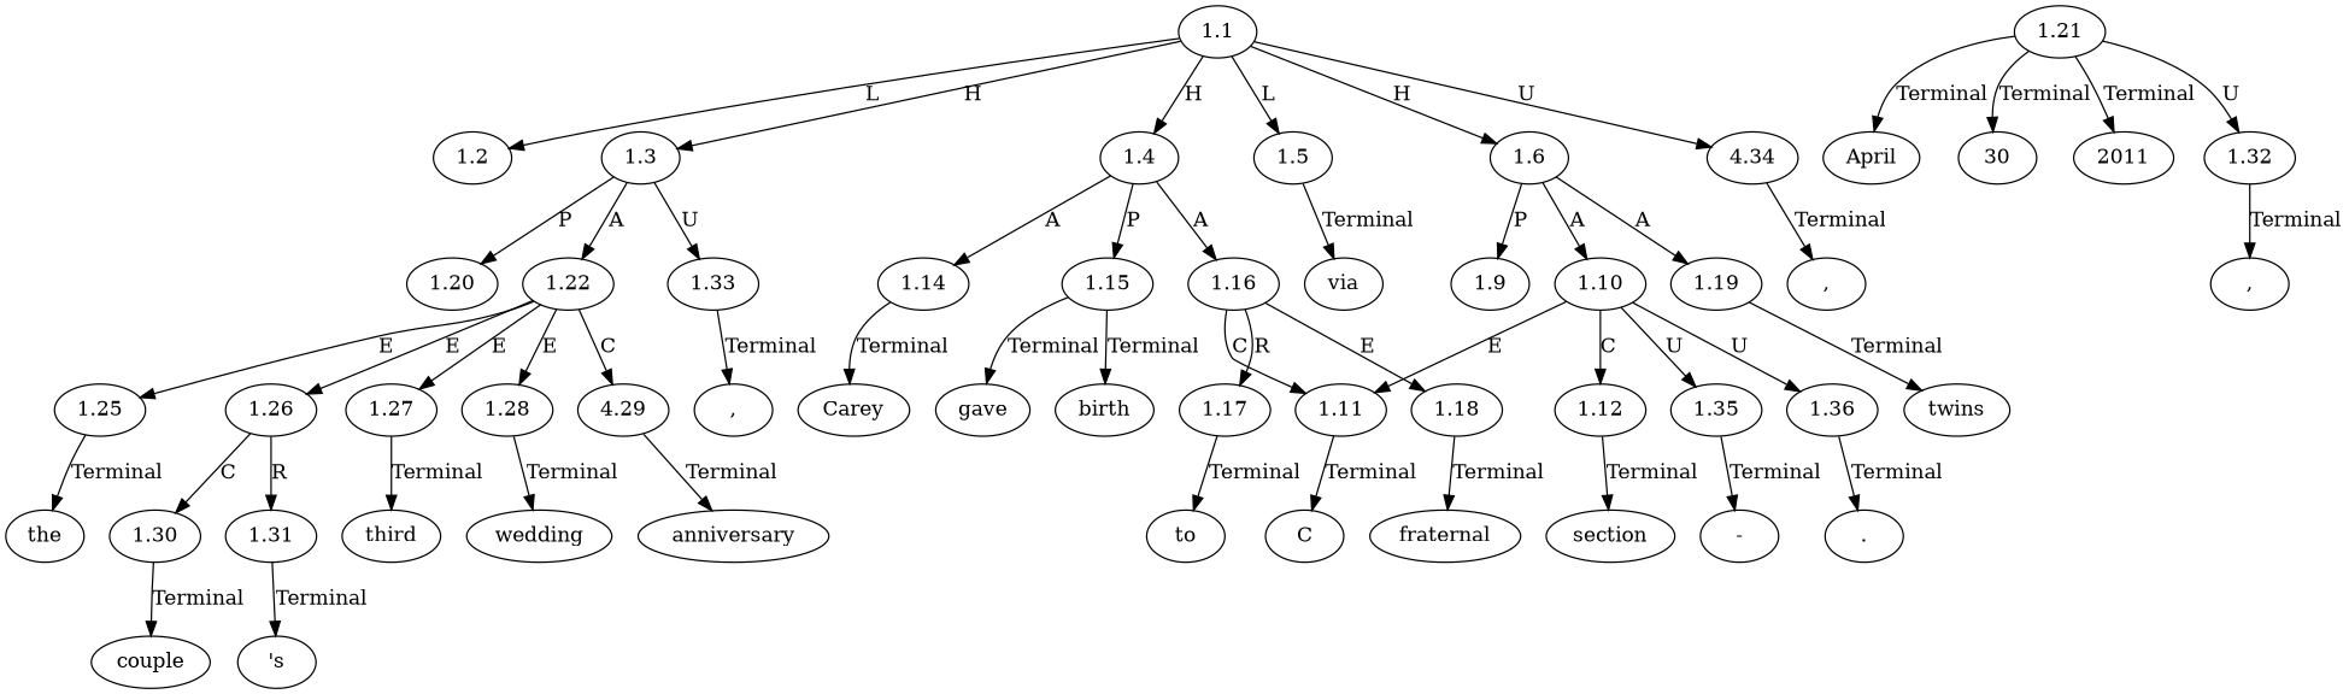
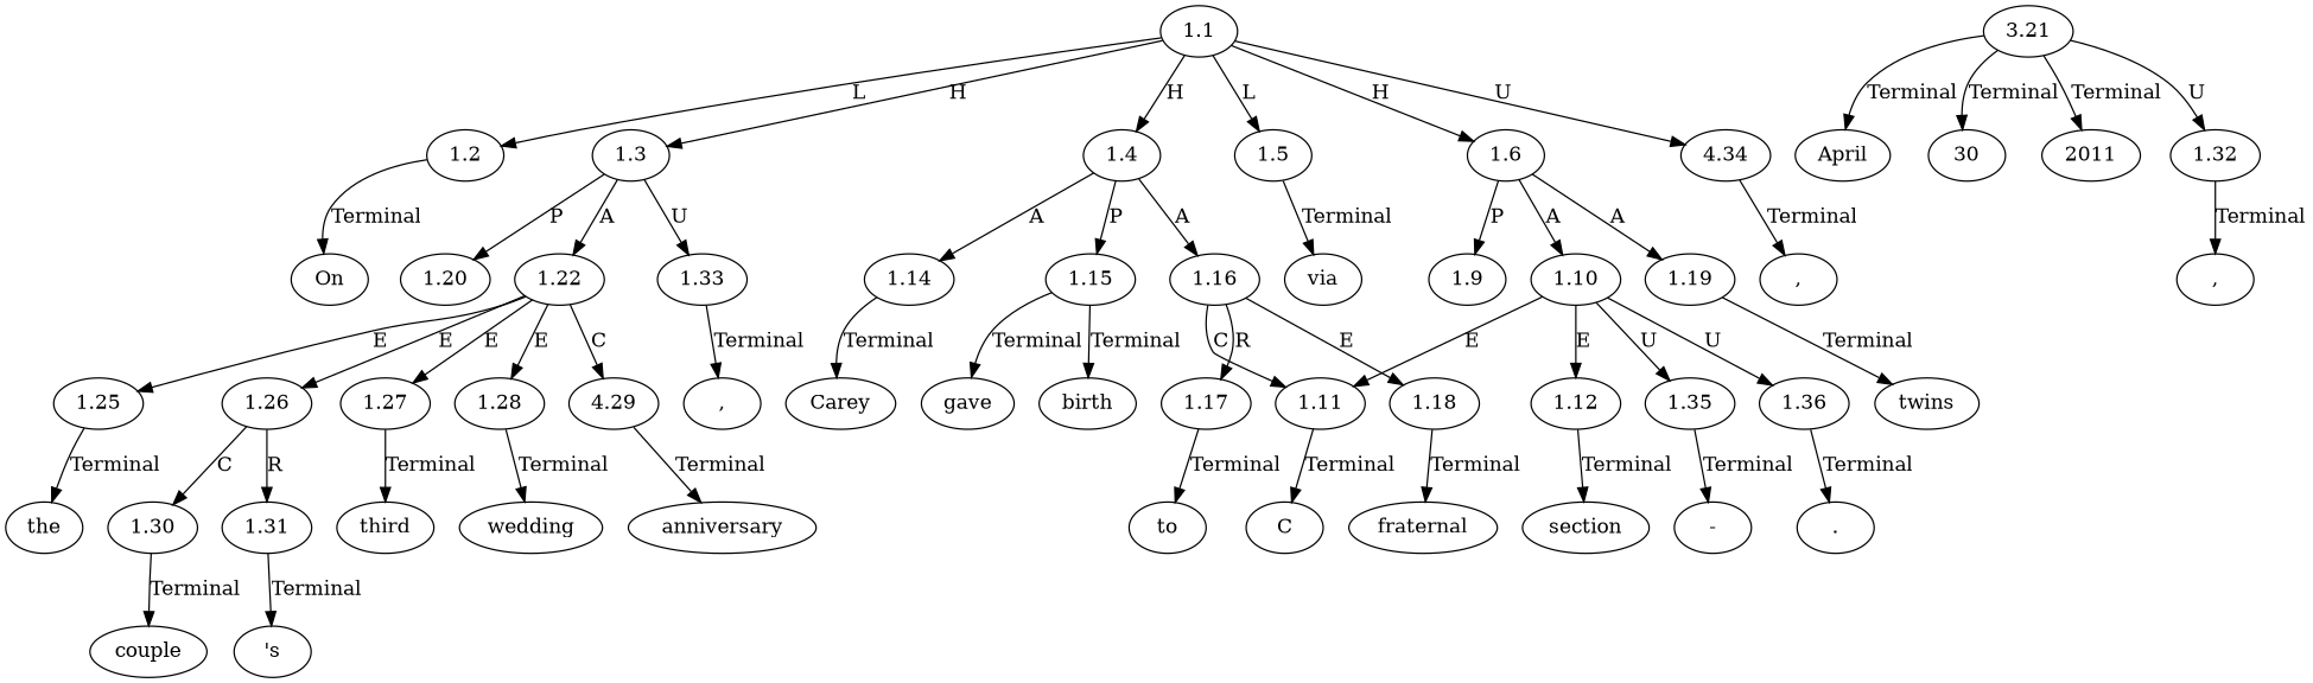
  digraph {
    node [ordering=out]
    edge [ordering=out]
+   n1 [label=On]
    n2 [label=third]
    n3 [label=wedding]
    n4 [label=anniversary]
    n5 [label=","]
    n6 [label=Carey]
    n7 [label=gave]
    n8 [label=birth]
    n9 [label=to]
    n10 [label=fraternal]
    n11 [label=twins]
    n12 [label=April]
    n13 [label=via]
    n14 [label=C]
    n15 [label="-"]
    n16 [label=section]
    n17 [label="."]
    n18 [label=30]
    n19 [label=","]
    n20 [label=2011]
    n21 [label=","]
    n22 [label=the]
    n23 [label=couple]
    n24 [label="'s"]
    n25 [label=1.1]
    n26 [label=1.2]
    n27 [label=1.3]
    n28 [label=1.4]
    n29 [label=1.5]
    n30 [label=1.6]
    n31 [label=4.34]
    n32 [label=1.20]
    n33 [label=1.22]
    n34 [label=1.33]
    n35 [label=1.14]
    n36 [label=1.15]
    n37 [label=1.16]
    n38 [label=1.9]
    n39 [label=1.10]
    n40 [label=1.19]
-   n41 [label=1.21]
+   n41 [label=3.21]
    n42 [label=1.32]
    n43 [label=1.25]
    n44 [label=1.26]
    n45 [label=1.27]
    n46 [label=1.28]
    n47 [label=4.29]
    n48 [label=1.11]
    n49 [label=1.17]
    n50 [label=1.18]
    n51 [label=1.12]
    n52 [label=1.35]
    n53 [label=1.36]
    n54 [label=1.30]
    n55 [label=1.31]
    n25 -> n26 [label=L]
    n25 -> n27 [label=H]
    n25 -> n28 [label=H]
    n25 -> n29 [label=L]
    n25 -> n30 [label=H]
    n25 -> n31 [label=U]
+   n26 -> n1 [label=Terminal]
    n27 -> n32 [label=P]
    n27 -> n33 [label=A]
    n27 -> n34 [label=U]
    n28 -> n35 [label=A]
    n28 -> n36 [label=P]
    n28 -> n37 [label=A]
    n29 -> n13 [label=Terminal]
    n30 -> n38 [label=P]
    n30 -> n39 [label=A]
    n30 -> n40 [label=A]
    n31 -> n5 [label=Terminal]
    n33 -> n43 [label=E]
    n33 -> n44 [label=E]
    n33 -> n45 [label=E]
    n33 -> n46 [label=E]
    n33 -> n47 [label=C]
    n34 -> n21 [label=Terminal]
    n35 -> n6 [label=Terminal]
    n36 -> n7 [label=Terminal]
    n36 -> n8 [label=Terminal]
    n37 -> n48 [label=C]
    n37 -> n49 [label=R]
    n37 -> n50 [label=E]
    n39 -> n48 [label=E]
-   n39 -> n51 [label=C]
+   n39 -> n51 [label=E]
    n39 -> n52 [label=U]
    n39 -> n53 [label=U]
    n40 -> n11 [label=Terminal]
    n41 -> n12 [label=Terminal]
    n41 -> n18 [label=Terminal]
    n41 -> n20 [label=Terminal]
    n41 -> n42 [label=U]
    n42 -> n19 [label=Terminal]
    n43 -> n22 [label=Terminal]
    n44 -> n54 [label=C]
    n44 -> n55 [label=R]
    n45 -> n2 [label=Terminal]
    n46 -> n3 [label=Terminal]
    n47 -> n4 [label=Terminal]
    n48 -> n14 [label=Terminal]
    n49 -> n9 [label=Terminal]
    n50 -> n10 [label=Terminal]
    n51 -> n16 [label=Terminal]
    n52 -> n15 [label=Terminal]
    n53 -> n17 [label=Terminal]
    n54 -> n23 [label=Terminal]
    n55 -> n24 [label=Terminal]
  }
